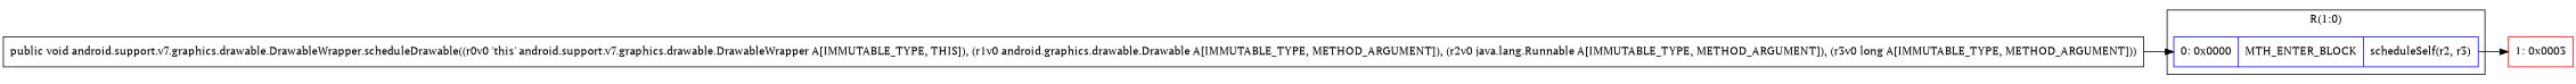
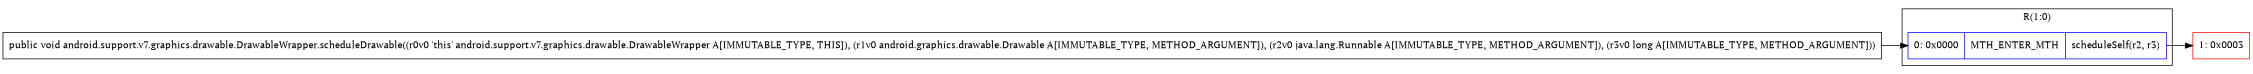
  digraph {
    rankdir=LR
    fontname="PT Serif"
    node [shape=record fontname="PT Serif"]
    edge [fontname="PT Serif"]
-   n1 [color=blue label="{0\:\ 0x0000|MTH_ENTER_BLOCK\l|scheduleSelf(r2, r3)\l}"]
+   n1 [color=blue label="{0\:\ 0x0000|MTH_ENTER_MTH\l|scheduleSelf(r2, r3)\l}"]
    n2 [color=red label="{1\:\ 0x0003}"]
    n3 [label="{public void android.support.v7.graphics.drawable.DrawableWrapper.scheduleDrawable((r0v0 'this' android.support.v7.graphics.drawable.DrawableWrapper A[IMMUTABLE_TYPE, THIS]), (r1v0 android.graphics.drawable.Drawable A[IMMUTABLE_TYPE, METHOD_ARGUMENT]), (r2v0 java.lang.Runnable A[IMMUTABLE_TYPE, METHOD_ARGUMENT]), (r3v0 long A[IMMUTABLE_TYPE, METHOD_ARGUMENT])) }"]
    subgraph cluster_1 {
      label="R(1:0)"
      n1
    }
    n1 -> n2
    n3 -> n1
  }
